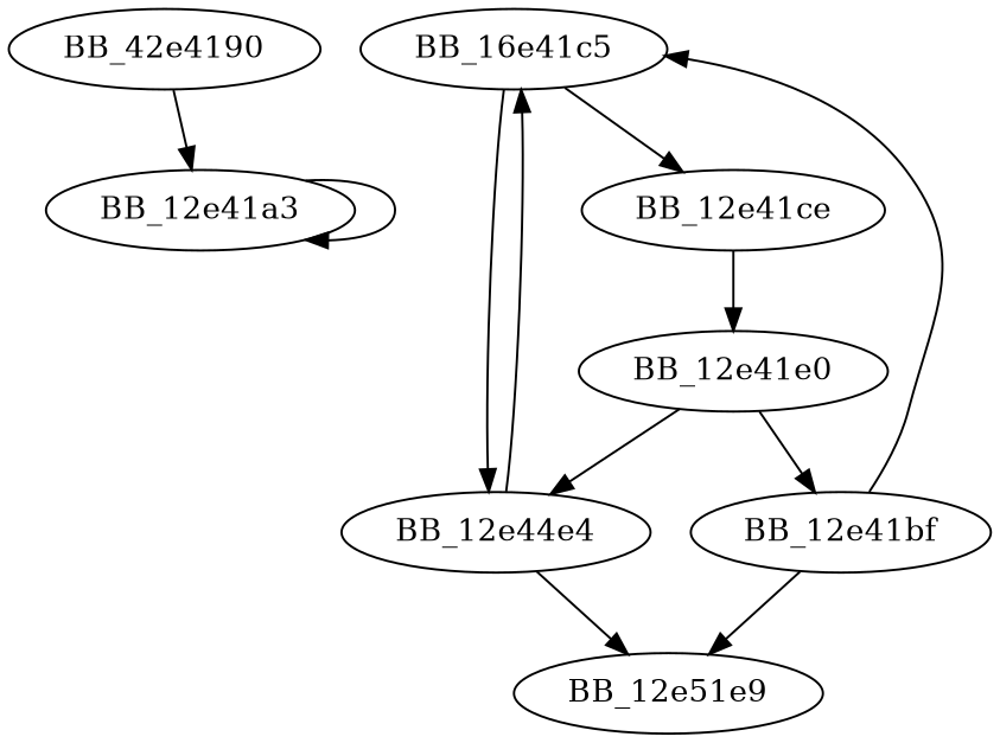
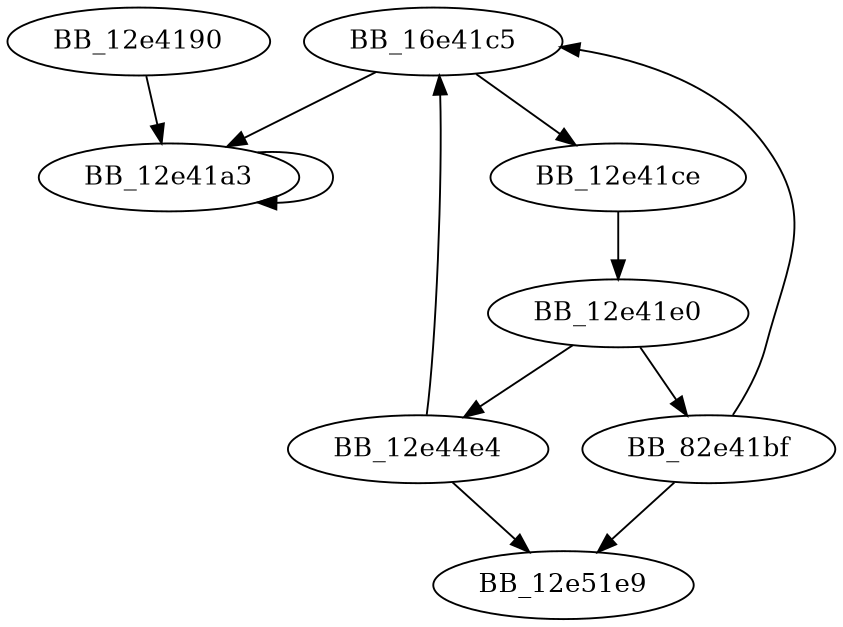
  digraph {
-   BB_12e4190 [label=BB_42e4190]
+   BB_12e4190
    BB_12e41a3
    n3 [label=BB_16e41c5]
-   BB_12e41bf
+   BB_12e41bf [label=BB_82e41bf]
    n5 [label=BB_12e51e9]
    BB_12e41ce
    n7 [label=BB_12e44e4]
    BB_12e41e0
    BB_12e4190 -> BB_12e41a3
    BB_12e41a3 -> BB_12e41a3
    n3 -> BB_12e41ce
-   n3 -> n7
+   n3 -> BB_12e41a3
    BB_12e41bf -> n3
    BB_12e41bf -> n5
    BB_12e41ce -> BB_12e41e0
    n7 -> n3
    n7 -> n5
    BB_12e41e0 -> BB_12e41bf
    BB_12e41e0 -> n7
  }
